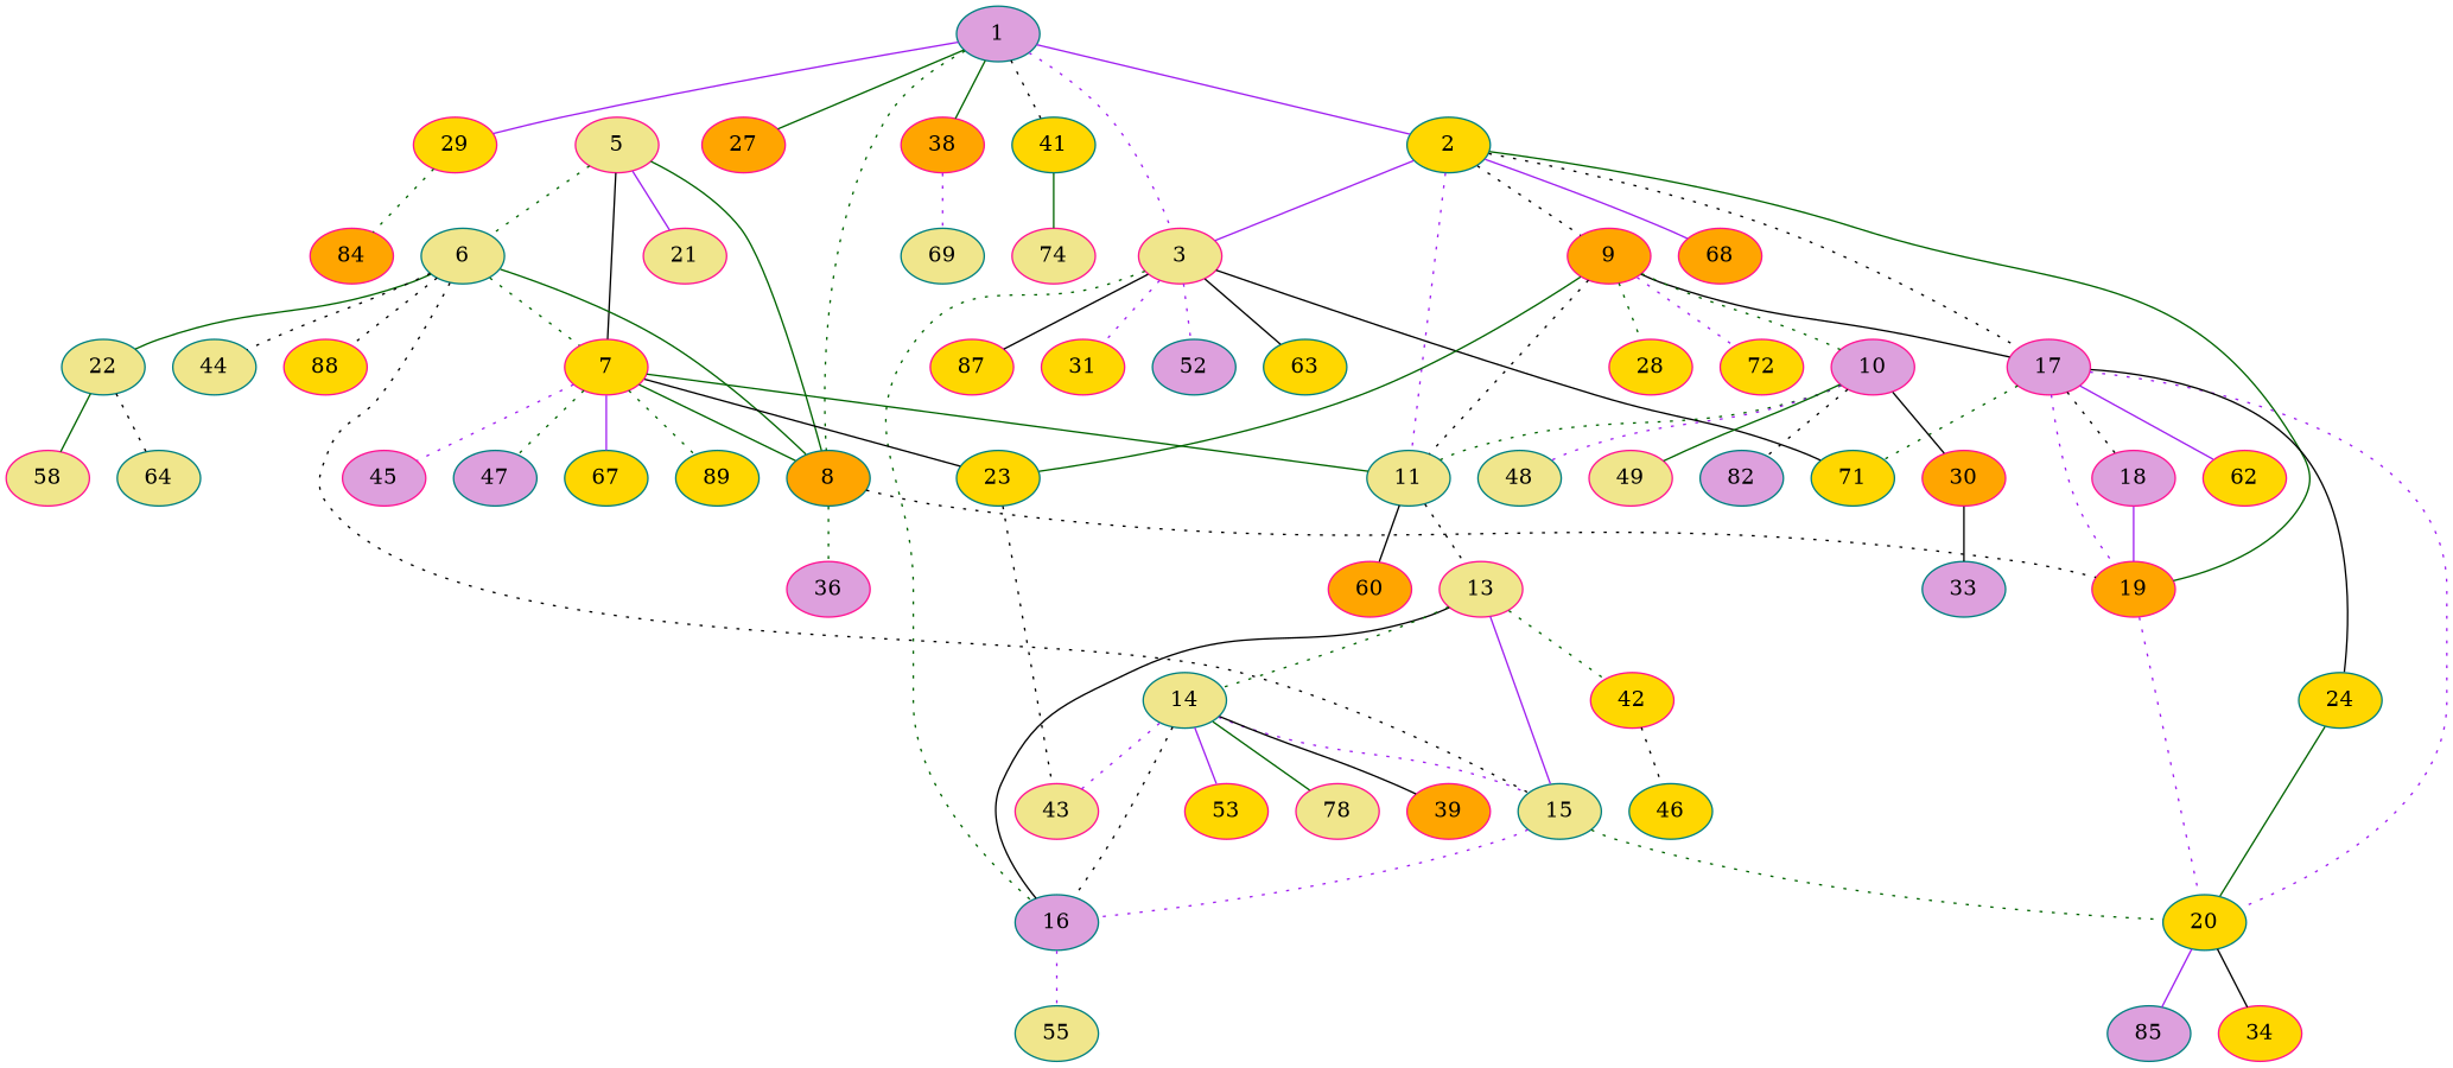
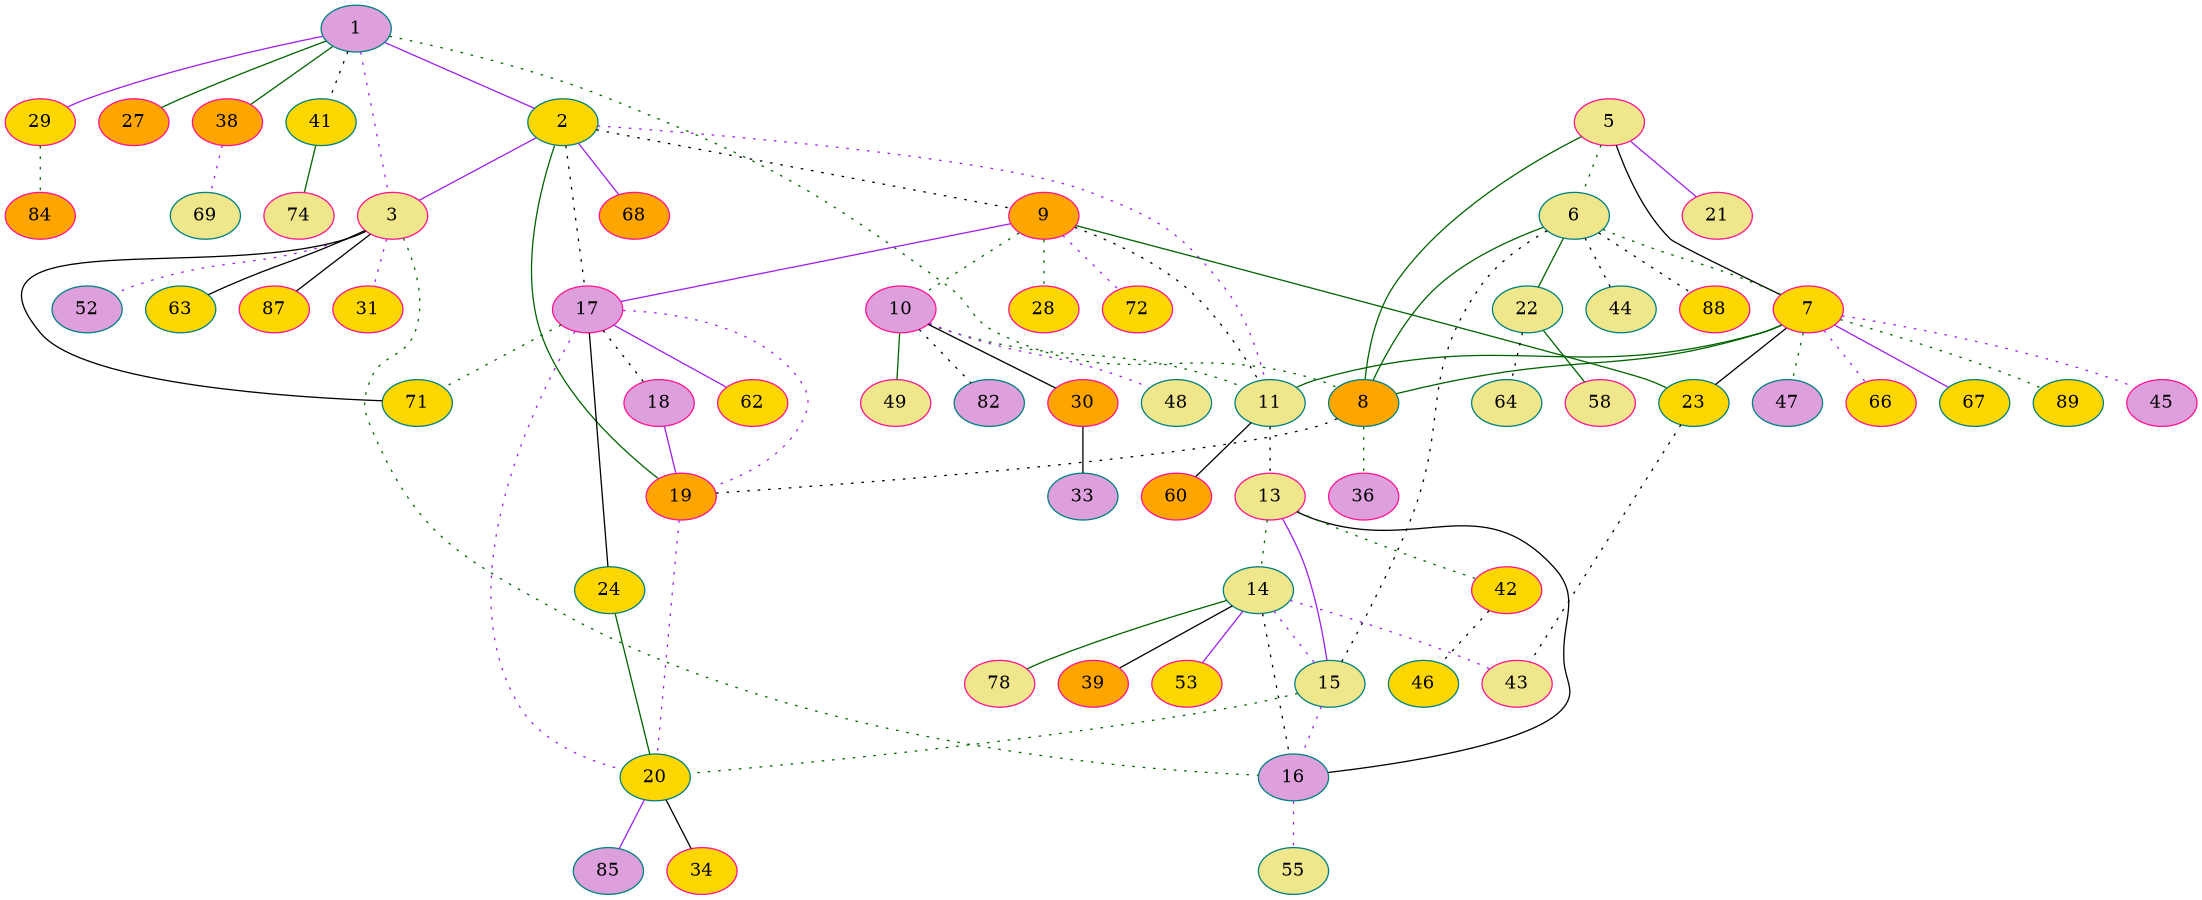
  graph {
    node [color=deeppink fillcolor=gold style=filled]
    edge [color=darkgreen style=dotted]
    1 [color=teal fillcolor=plum super="+40"]
    2 [color=teal super="+65"]
    3 [fillcolor=khaki super="+4"]
    8 [color=teal fillcolor=orange super="+81"]
    27 [fillcolor=orange]
    29
    38 [fillcolor=orange super="+59"]
    41 [color=teal super="+51"]
    9 [fillcolor=orange super="+12"]
    11 [color=teal fillcolor=khaki super="+37"]
    17 [fillcolor=plum super="+25"]
    19 [fillcolor=orange super="+90"]
    68 [fillcolor=orange]
    16 [color=teal fillcolor=plum super="+70"]
    31
    52 [color=teal fillcolor=plum]
    63 [color=teal]
    71 [color=teal super="+75"]
    87
    36 [fillcolor=plum]
    84 [fillcolor=orange]
    69 [color=teal fillcolor=khaki]
    74 [fillcolor=khaki]
    23 [color=teal super="+57"]
    10 [fillcolor=plum super="+77"]
    28 [super="+73"]
    72
    13 [fillcolor=khaki super="+26"]
    60 [fillcolor=orange]
    20 [color=teal super="+54"]
    18 [fillcolor=plum super="+50"]
    24 [color=teal]
    62
    55 [color=teal fillcolor=khaki]
    5 [fillcolor=khaki super="+79"]
    6 [color=teal fillcolor=khaki super="+83"]
    7 [super="+32"]
    21 [fillcolor=khaki]
    15 [color=teal fillcolor=khaki super="+80"]
    22 [color=teal fillcolor=khaki super="+76"]
    44 [color=teal fillcolor=khaki]
    88
    45 [fillcolor=plum]
    47 [color=teal fillcolor=plum]
+   66
    67 [color=teal]
    89 [color=teal]
    58 [fillcolor=khaki]
    64 [color=teal fillcolor=khaki]
    43 [fillcolor=khaki]
    30 [fillcolor=orange super="+82"]
    48 [color=teal fillcolor=khaki super="+61"]
    49 [fillcolor=khaki]
    n54 [color=teal fillcolor=plum label=82]
    33 [color=teal fillcolor=plum]
    14 [color=teal fillcolor=khaki super="+35"]
    42 [super="+56"]
    39 [fillcolor=orange]
    53
    78 [fillcolor=khaki]
    46 [color=teal]
    34
    85 [color=teal fillcolor=plum]
    1 -- 2 [color=purple style=solid]
    1 -- 3 [color=purple weight=2]
    1 -- 8
    1 -- 27 [style=solid]
    1 -- 29 [color=purple style=solid]
    1 -- 38 [style=solid]
    1 -- 41 [color=black]
    2 -- 3 [color=purple style=solid weight=2]
    2 -- 9 [color=black]
    2 -- 11 [color=purple weight=2]
    2 -- 17 [color=black]
    2 -- 19 [style=solid]
    2 -- 68 [color=purple style=solid]
    3 -- 16
    3 -- 31 [color=purple]
    3 -- 52 [color=purple]
    3 -- 63 [color=black style=solid]
    3 -- 71 [color=black style=solid]
    3 -- 87 [color=black style=solid]
    8 -- 19 [color=black]
    8 -- 36
    29 -- 84
    38 -- 69 [color=purple]
    41 -- 74 [style=solid]
    9 -- 11 [color=black weight=2]
-   9 -- 17 [color=black style=solid]
+   9 -- 17 [color=purple style=solid]
    9 -- 23 [style=solid]
    9 -- 10 [weight=2]
    9 -- 28
    9 -- 72 [color=purple]
    11 -- 13 [color=black]
    11 -- 60 [color=black style=solid]
    17 -- 19 [color=purple]
    17 -- 71 [weight=2]
    17 -- 20 [color=purple]
    17 -- 18 [color=black]
    17 -- 24 [color=black style=solid]
    17 -- 62 [color=purple style=solid]
    19 -- 20 [color=purple]
    16 -- 55 [color=purple]
    23 -- 43 [color=black]
    10 -- 11
    10 -- 30 [color=black style=solid]
    10 -- 48 [color=purple]
    10 -- 49 [style=solid]
    10 -- n54 [color=black]
    13 -- 16 [color=black style=solid]
    13 -- 15 [color=purple style=solid]
    13 -- 14
    13 -- 42
    20 -- 34 [color=black style=solid]
    20 -- 85 [color=purple style=solid]
    18 -- 19 [color=purple style=solid]
    24 -- 20 [style=solid]
    5 -- 8 [style=solid]
    5 -- 6
    5 -- 7 [color=black style=solid]
    5 -- 21 [color=purple style=solid]
    6 -- 8 [style=solid]
    6 -- 7
    6 -- 15 [color=black]
    6 -- 22 [style=solid]
    6 -- 44 [color=black]
    6 -- 88 [color=black]
    7 -- 8 [style=solid]
    7 -- 11 [style=solid]
    7 -- 23 [color=black style=solid]
    7 -- 45 [color=purple]
    7 -- 47
+   7 -- 66 [color=purple]
    7 -- 67 [color=purple style=solid]
    7 -- 89
    15 -- 16 [color=purple]
    15 -- 20
    22 -- 58 [style=solid]
    22 -- 64 [color=black]
    30 -- 33 [color=black style=solid]
    14 -- 16 [color=black]
    14 -- 15 [color=purple]
    14 -- 43 [color=purple]
    14 -- 39 [color=black style=solid]
    14 -- 53 [color=purple style=solid]
    14 -- 78 [style=solid]
    42 -- 46 [color=black]
  }
